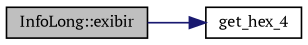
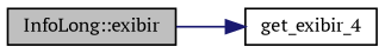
  digraph {
    rankdir=LR
    fontname="PT Serif"
    node [color=black fontname="PT Serif" fontsize=10 shape=record style=filled]
    n1 [fillcolor=grey75 fontcolor=black height=0.2 label="InfoLong::exibir" width=0.4]
-   n2 [fillcolor=white height=0.2 label=get_hex_4 width=0.4]
+   n2 [fillcolor=white height=0.2 label=get_exibir_4 width=0.4]
    n1 -> n2 [color=midnightblue fontname="PT Serif" fontsize=10 labelfontname=Helvetica labelfontsize=10 style=solid]
  }
